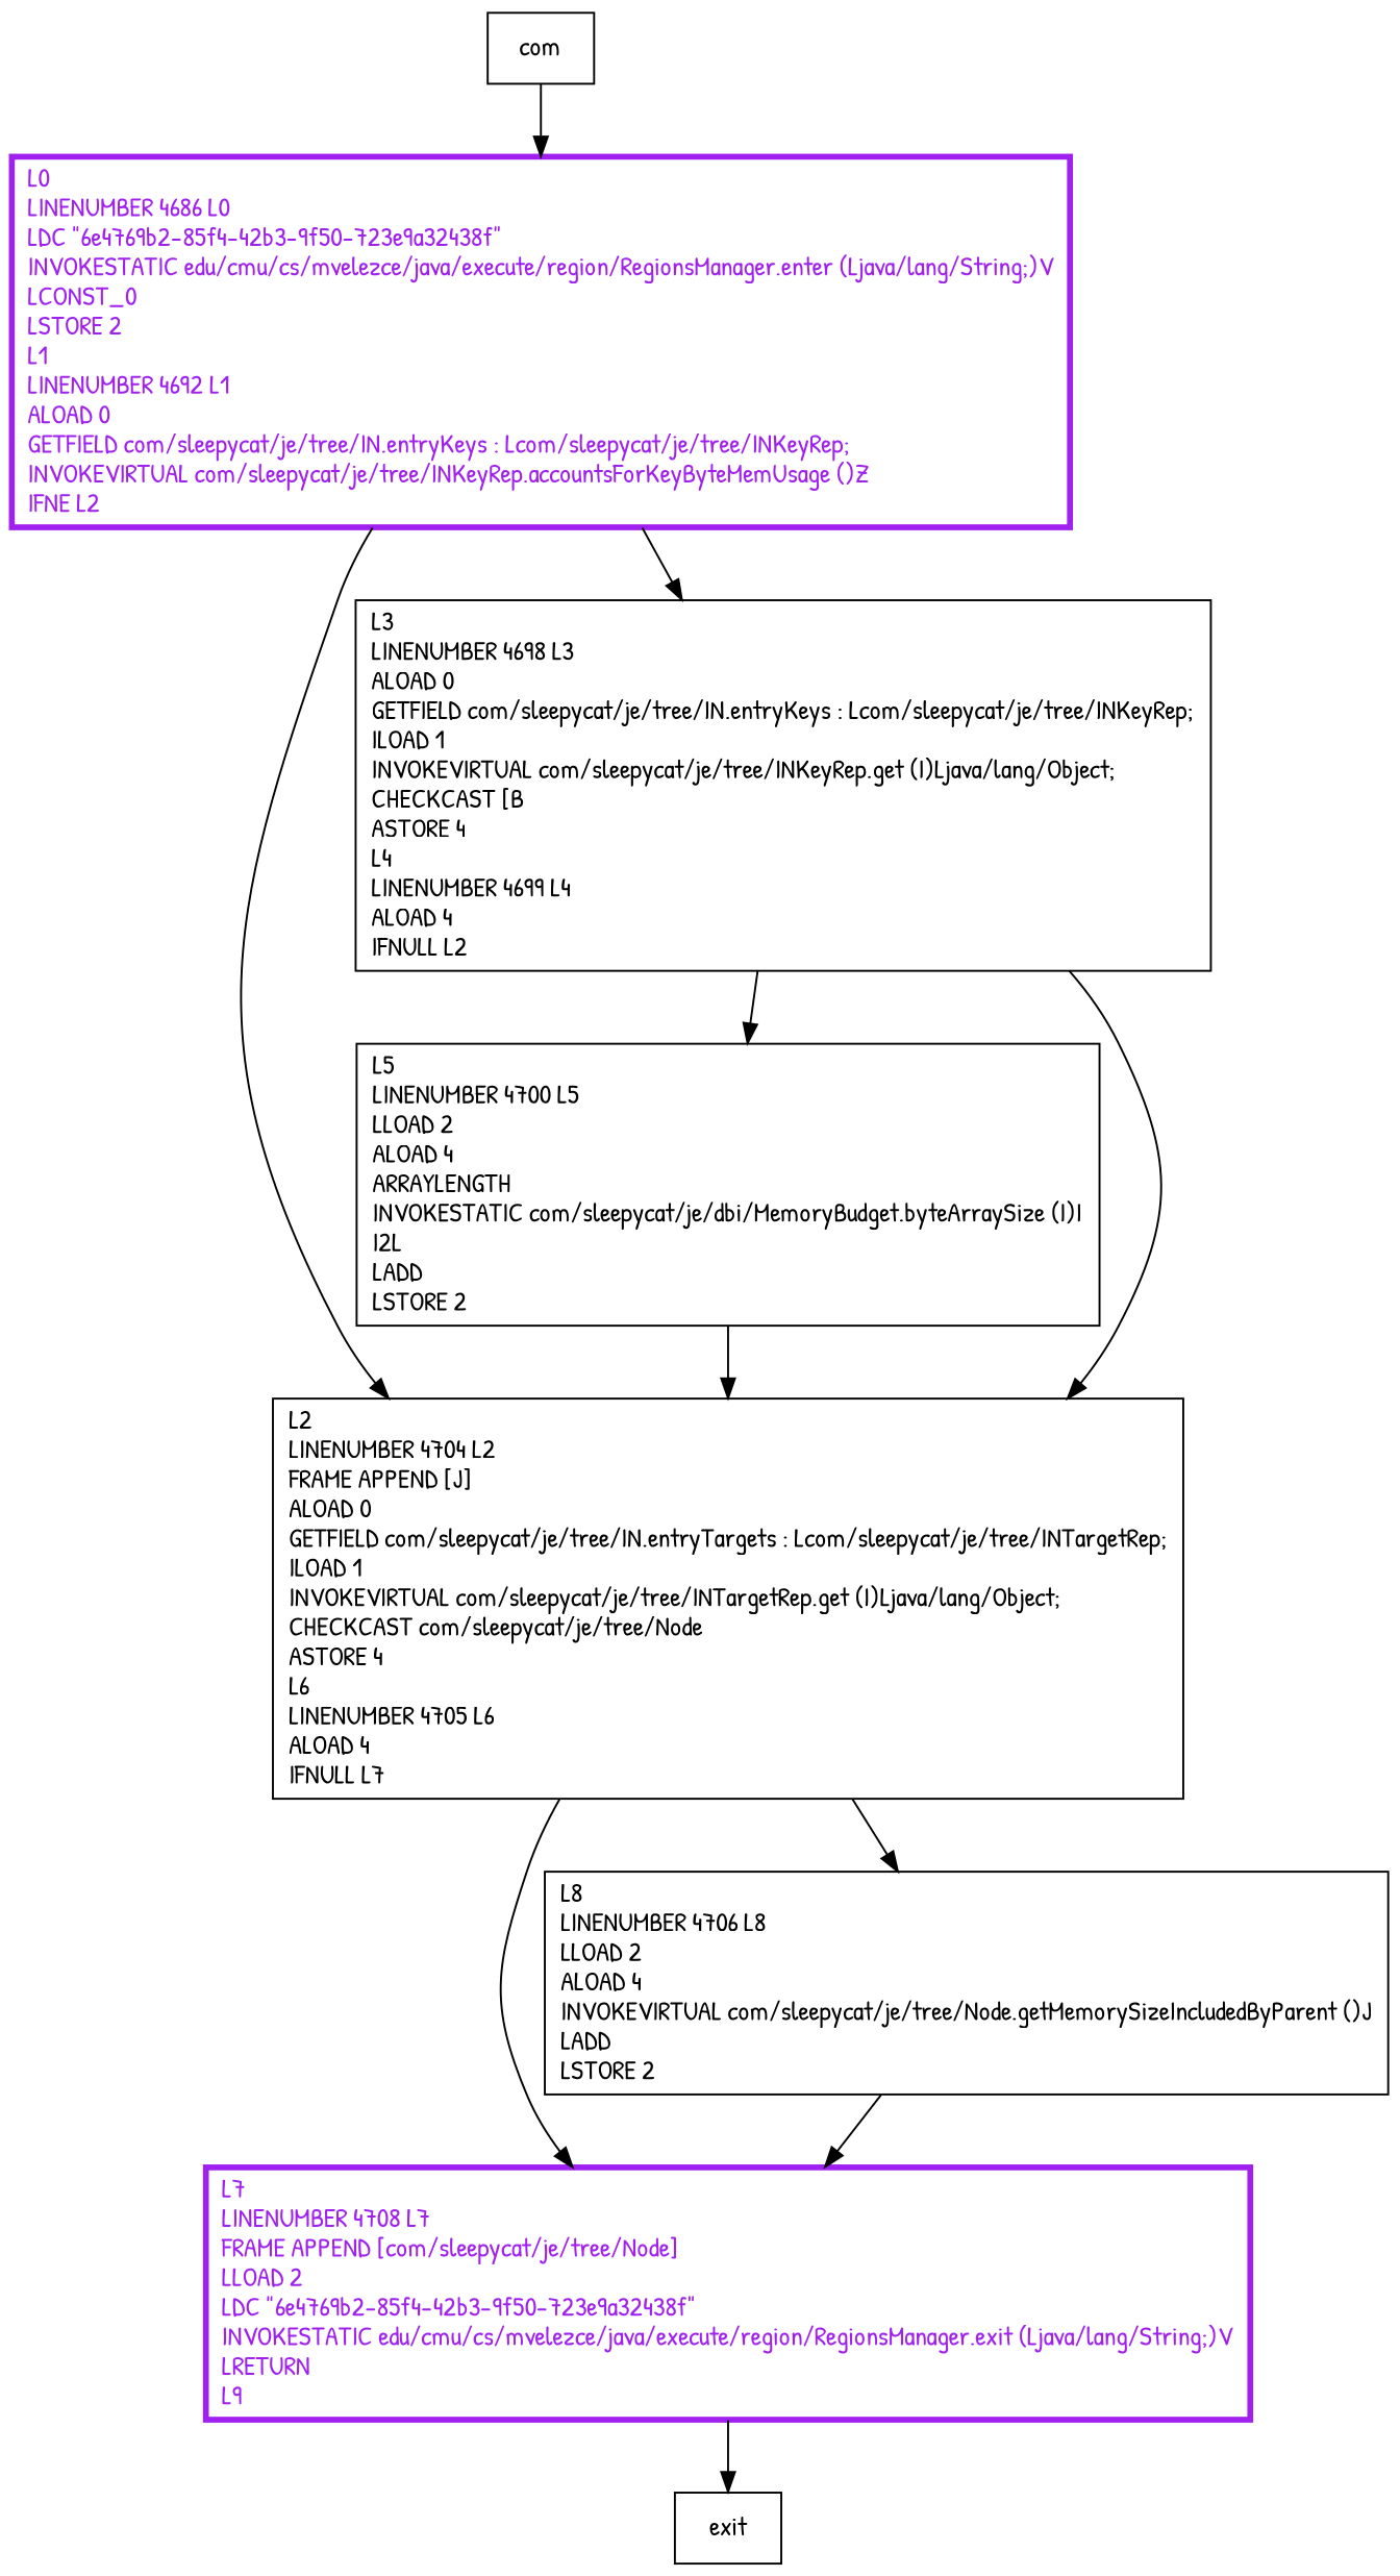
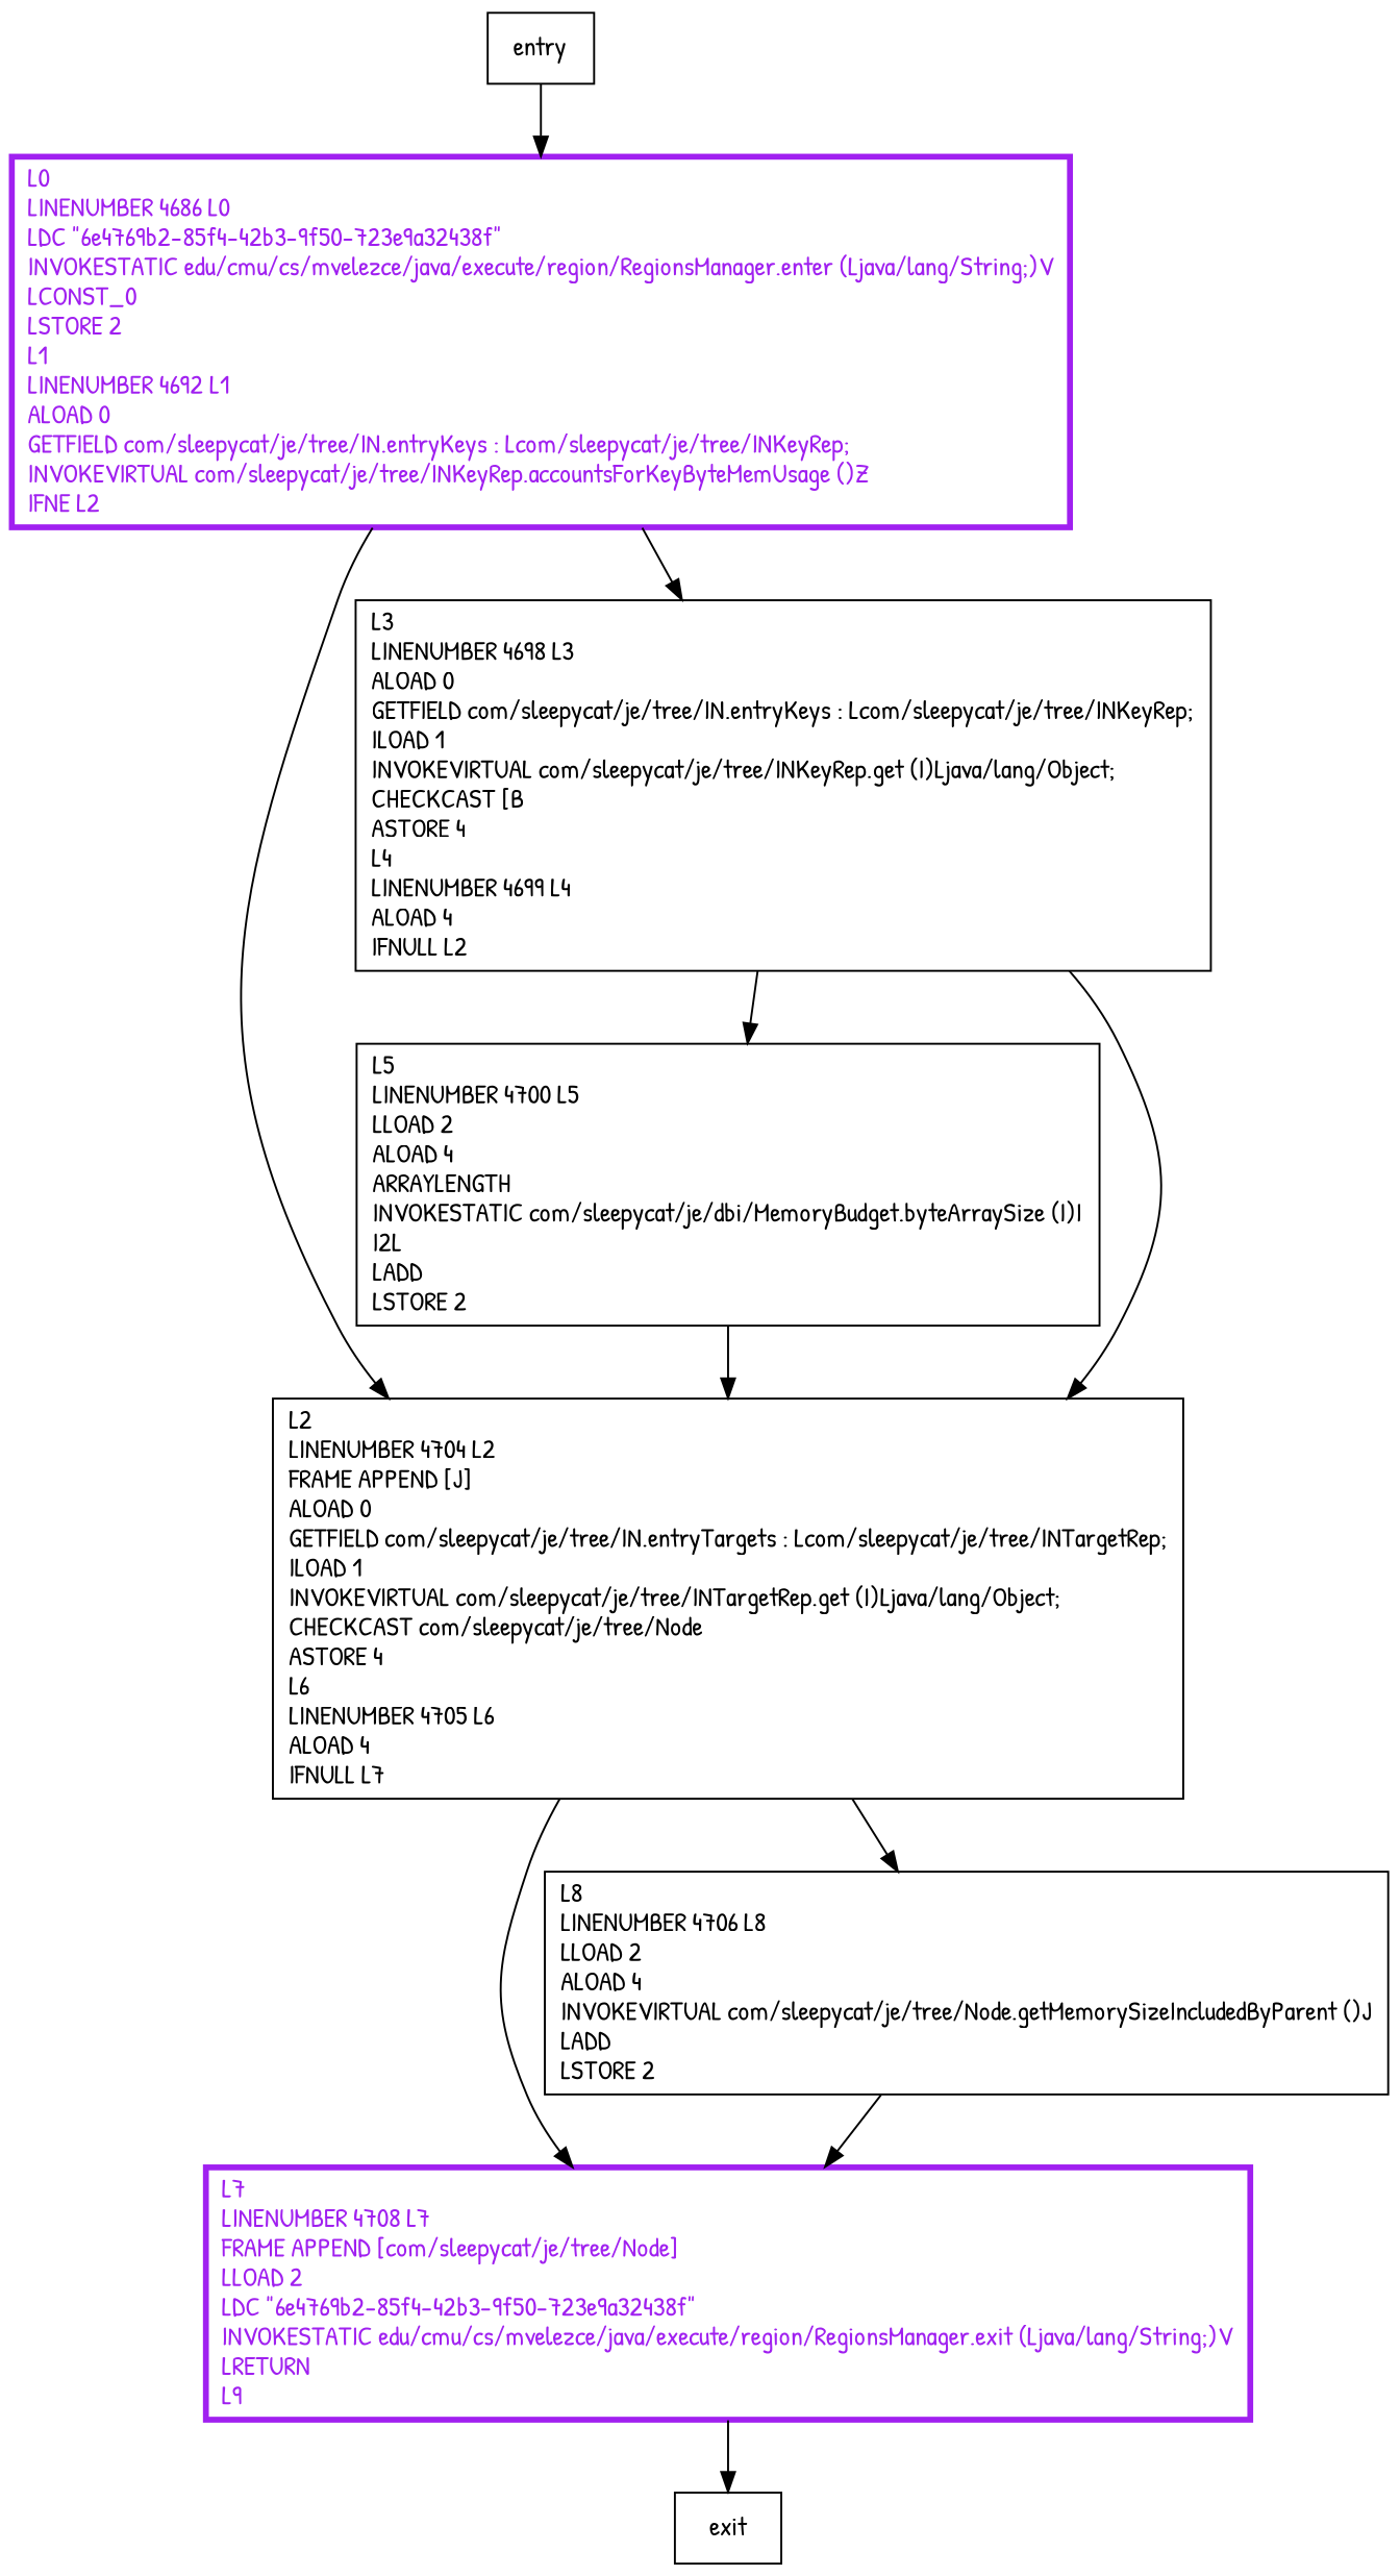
  digraph {
    fontname="Patrick Hand"
    node [shape=record fontname="Patrick Hand"]
    edge [fontname="Patrick Hand"]
    n1 [label="L5\lLINENUMBER 4700 L5\lLLOAD 2\lALOAD 4\lARRAYLENGTH\lINVOKESTATIC com/sleepycat/je/dbi/MemoryBudget.byteArraySize (I)I\lI2L\lLADD\lLSTORE 2\l"]
    n2 [label="L2\lLINENUMBER 4704 L2\lFRAME APPEND [J]\lALOAD 0\lGETFIELD com/sleepycat/je/tree/IN.entryTargets : Lcom/sleepycat/je/tree/INTargetRep;\lILOAD 1\lINVOKEVIRTUAL com/sleepycat/je/tree/INTargetRep.get (I)Ljava/lang/Object;\lCHECKCAST com/sleepycat/je/tree/Node\lASTORE 4\lL6\lLINENUMBER 4705 L6\lALOAD 4\lIFNULL L7\l"]
    n3 [color=purple fontcolor=purple label="L7\lLINENUMBER 4708 L7\lFRAME APPEND [com/sleepycat/je/tree/Node]\lLLOAD 2\lLDC \"6e4769b2-85f4-42b3-9f50-723e9a32438f\"\lINVOKESTATIC edu/cmu/cs/mvelezce/java/execute/region/RegionsManager.exit (Ljava/lang/String;)V\lLRETURN\lL9\l" penwidth=3]
    exit
    n5 [label="L8\lLINENUMBER 4706 L8\lLLOAD 2\lALOAD 4\lINVOKEVIRTUAL com/sleepycat/je/tree/Node.getMemorySizeIncludedByParent ()J\lLADD\lLSTORE 2\l"]
    n6 [label="L3\lLINENUMBER 4698 L3\lALOAD 0\lGETFIELD com/sleepycat/je/tree/IN.entryKeys : Lcom/sleepycat/je/tree/INKeyRep;\lILOAD 1\lINVOKEVIRTUAL com/sleepycat/je/tree/INKeyRep.get (I)Ljava/lang/Object;\lCHECKCAST [B\lASTORE 4\lL4\lLINENUMBER 4699 L4\lALOAD 4\lIFNULL L2\l"]
    n7 [color=purple fontcolor=purple label="L0\lLINENUMBER 4686 L0\lLDC \"6e4769b2-85f4-42b3-9f50-723e9a32438f\"\lINVOKESTATIC edu/cmu/cs/mvelezce/java/execute/region/RegionsManager.enter (Ljava/lang/String;)V\lLCONST_0\lLSTORE 2\lL1\lLINENUMBER 4692 L1\lALOAD 0\lGETFIELD com/sleepycat/je/tree/IN.entryKeys : Lcom/sleepycat/je/tree/INKeyRep;\lINVOKEVIRTUAL com/sleepycat/je/tree/INKeyRep.accountsForKeyByteMemUsage ()Z\lIFNE L2\l" penwidth=3]
-   entry [label=com]
+   entry
    n1 -> n2
    n2 -> n3
    n2 -> n5
    n3 -> exit
    n5 -> n3
    n6 -> n1
    n6 -> n2
    n7 -> n2
    n7 -> n6
    entry -> n7
  }
